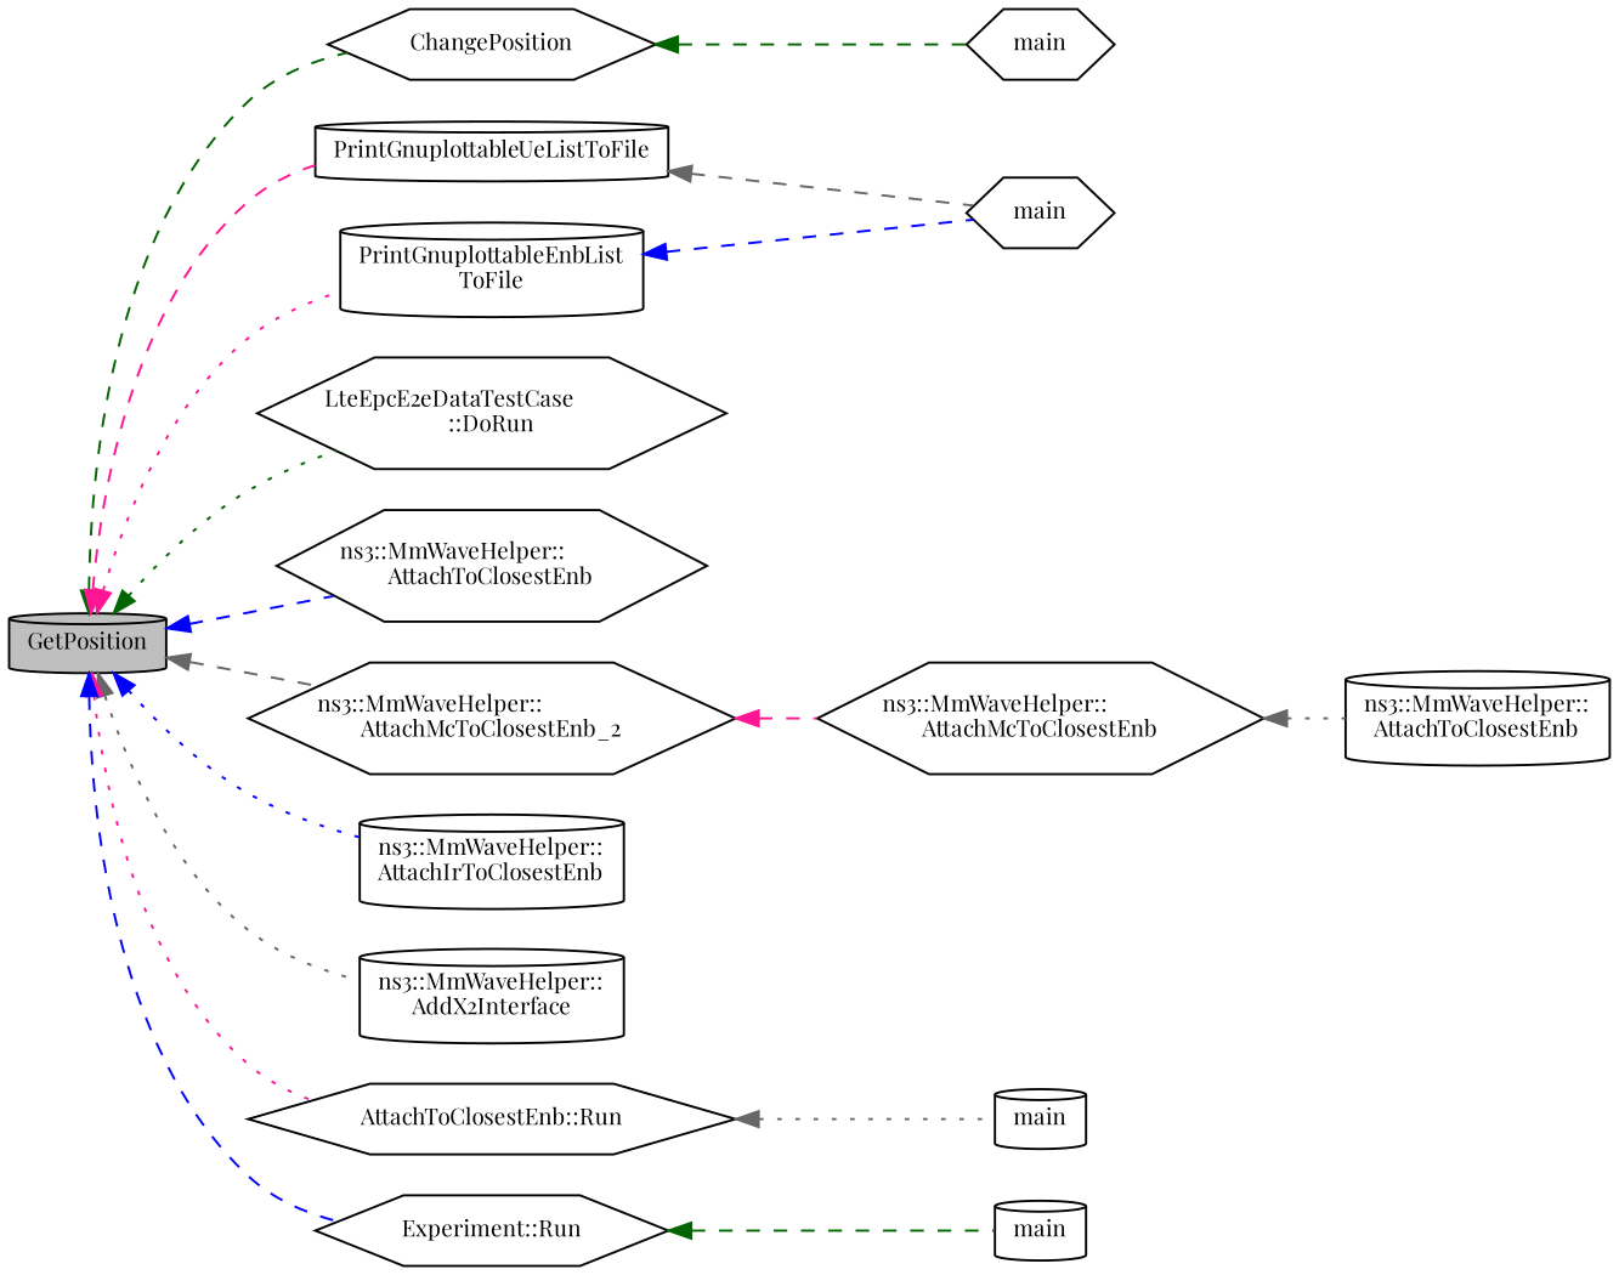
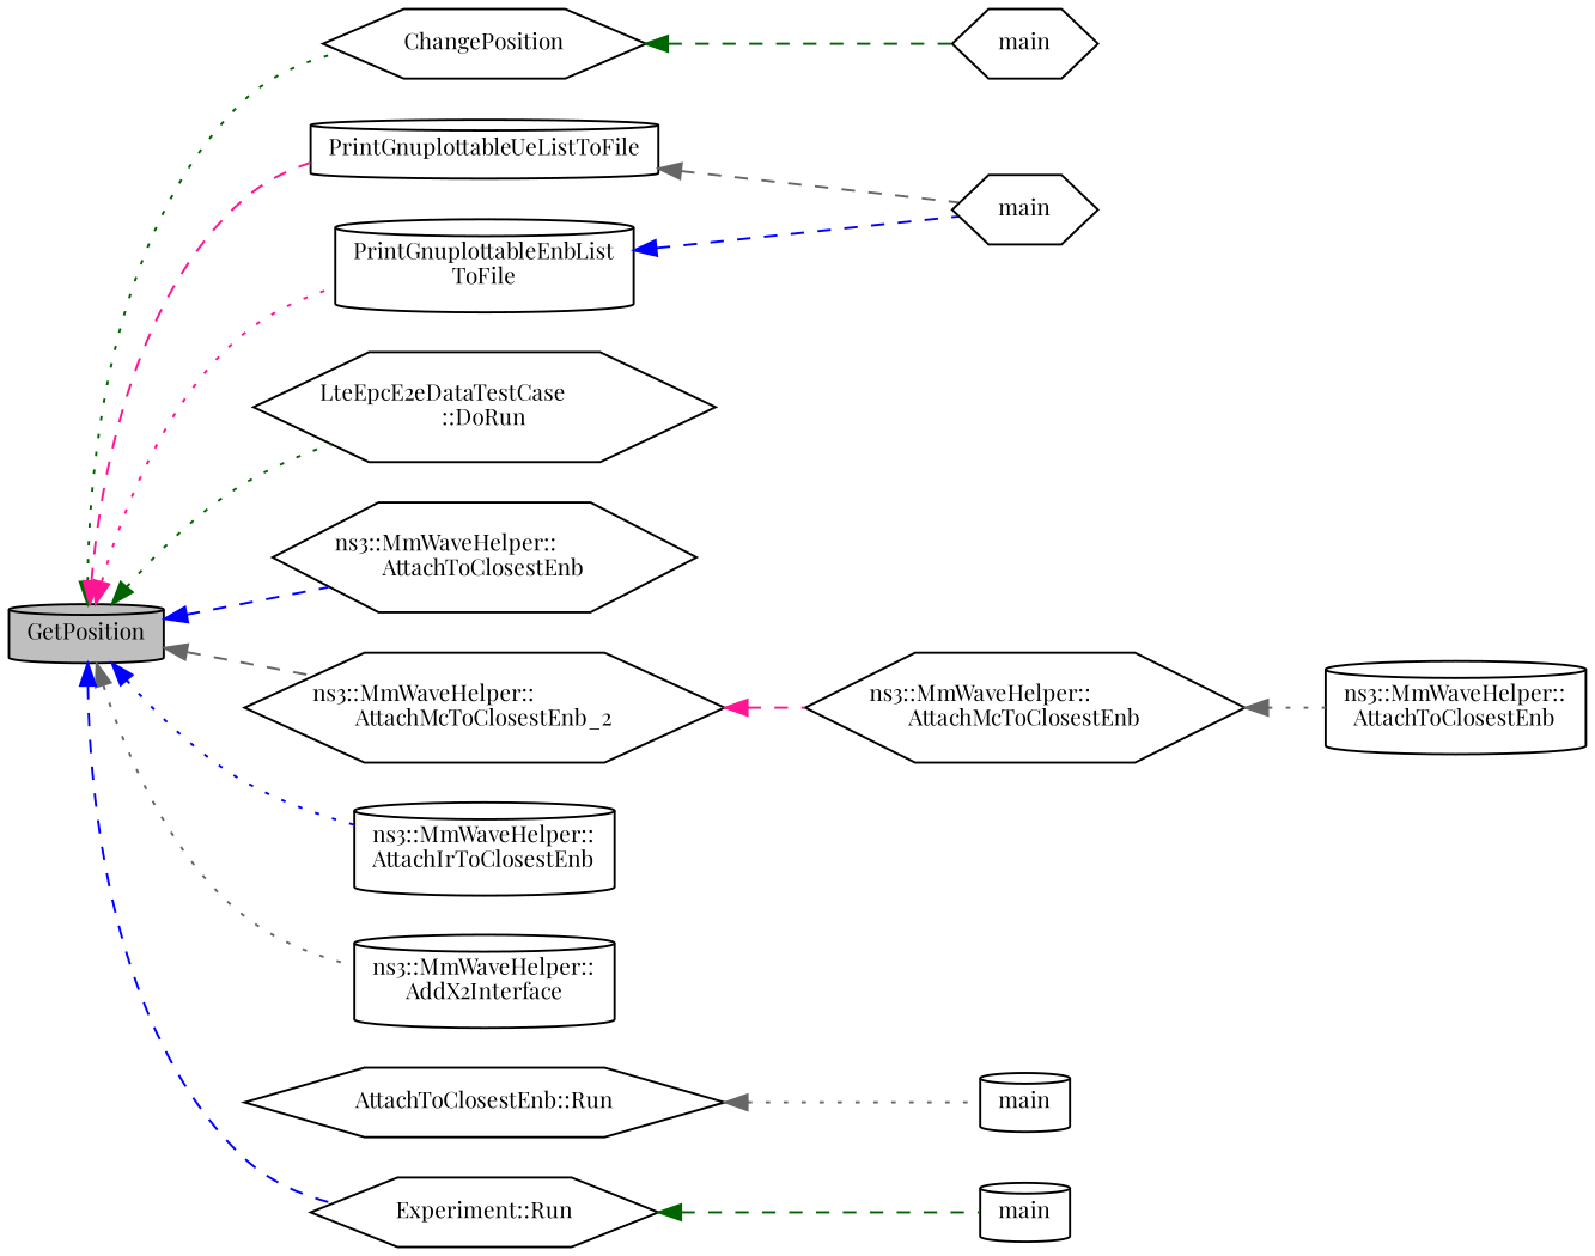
  digraph {
    fontname="Playfair Display"
    rankdir=LR
    node [color=black fillcolor=white fontname="Playfair Display" fontsize=10 shape=hexagon style=filled]
    edge [color=gray40 dir=back fontname="Playfair Display" fontsize=10 labelfontname=Helvetica labelfontsize=10 style=dashed]
    n1 [fillcolor=grey75 fontcolor=black height=0.2 label=GetPosition shape=cylinder width=0.4]
    n2 [height=0.2 label=ChangePosition width=0.4]
    n3 [height=0.2 label=PrintGnuplottableUeListToFile shape=cylinder width=0.4]
    n4 [height=0.2 label="PrintGnuplottableEnbList\lToFile" shape=cylinder width=0.4]
    n5 [height=0.2 label="LteEpcE2eDataTestCase\l::DoRun" width=0.4]
    n6 [height=0.2 label="ns3::MmWaveHelper::\lAttachToClosestEnb" width=0.4]
    n7 [height=0.2 label="ns3::MmWaveHelper::\lAttachMcToClosestEnb_2" width=0.4]
    n8 [height=0.2 label="ns3::MmWaveHelper::\lAttachIrToClosestEnb" shape=cylinder width=0.4]
    n9 [height=0.2 label="ns3::MmWaveHelper::\lAddX2Interface" shape=cylinder width=0.4]
    n10 [height=0.2 label="AttachToClosestEnb::Run" width=0.4]
    n11 [height=0.2 label="Experiment::Run" width=0.4]
    n12 [height=0.2 label=main width=0.4]
    n13 [height=0.2 label=main width=0.4]
    n14 [height=0.2 label="ns3::MmWaveHelper::\lAttachMcToClosestEnb" width=0.4]
    n15 [height=0.2 label="ns3::MmWaveHelper::\lAttachToClosestEnb" shape=cylinder width=0.4]
    n16 [height=0.2 label=main shape=cylinder width=0.4]
    n17 [height=0.2 label=main shape=cylinder width=0.4]
-   n1 -> n2 [color=darkgreen]
+   n1 -> n2 [color=darkgreen style=dotted]
    n1 -> n3 [color=deeppink]
    n1 -> n4 [color=deeppink style=dotted]
    n1 -> n5 [color=darkgreen style=dotted]
    n1 -> n6 [color=blue]
    n1 -> n7
    n1 -> n8 [color=blue style=dotted]
    n1 -> n9 [style=dotted]
-   n1 -> n10 [color=deeppink style=dotted]
    n1 -> n11 [color=blue]
    n2 -> n12 [color=darkgreen]
    n3 -> n13
    n4 -> n13 [color=blue]
    n7 -> n14 [color=deeppink]
    n10 -> n16 [style=dotted]
    n11 -> n17 [color=darkgreen]
    n14 -> n15 [style=dotted]
  }
